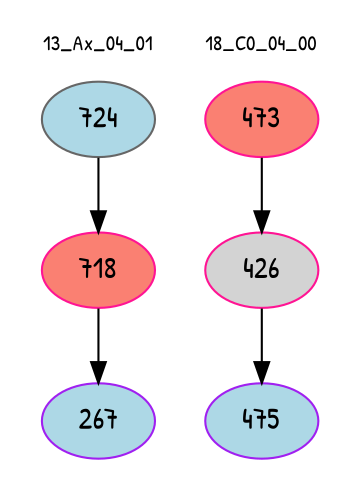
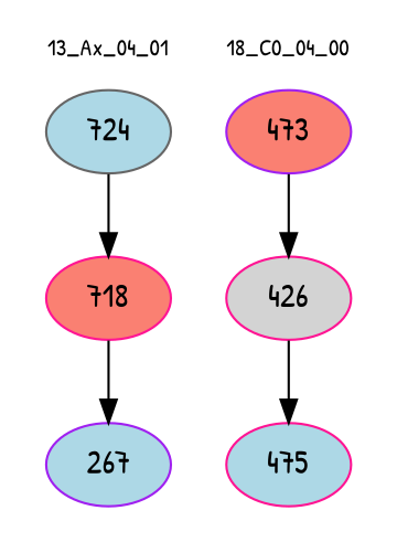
  digraph {
    fontname="Patrick Hand"
    node [color=purple fillcolor=lightblue fontname="Patrick Hand" style=filled]
    edge [color=black fontname="Patrick Hand"]
    n1 [color=gray40 label=724]
    n2 [color=deeppink fillcolor=salmon label=718]
    n3 [label=267]
-   n4 [color=deeppink fillcolor=salmon label=473]
+   n4 [fillcolor=salmon label=473]
    n5 [color=deeppink fillcolor=lightgrey label=426]
-   n6 [label=475]
+   n6 [color=deeppink label=475]
    subgraph cluster_1 {
      color=white
      fontsize=10
      label="13_Ax_04_01"
      n1
      n2
      n3
    }
    subgraph cluster_2 {
      color=white
      fontsize=10
      label="18_C0_04_00"
      n4
      n5
      n6
    }
    n1 -> n2
    n2 -> n3
    n4 -> n5
    n5 -> n6
  }
